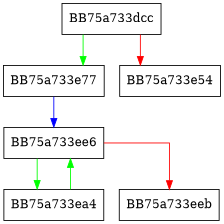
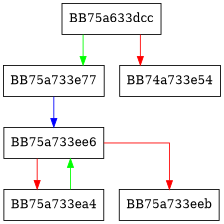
  digraph {
    splines=ortho
    node [shape=box]
    edge [color=green]
-   BB75a733dcc
+   BB75a733dcc [label=BB75a633dcc]
    BB75a733e77
-   BB75a733e54
+   BB75a733e54 [label=BB74a733e54]
    BB75a733ee6
    BB75a733ea4
    BB75a733eeb
    BB75a733dcc -> BB75a733e77
    BB75a733dcc -> BB75a733e54 [color=red]
    BB75a733e77 -> BB75a733ee6 [color=blue]
-   BB75a733ee6 -> BB75a733ea4
+   BB75a733ee6 -> BB75a733ea4 [color=red]
    BB75a733ee6 -> BB75a733eeb [color=red]
    BB75a733ea4 -> BB75a733ee6
  }
